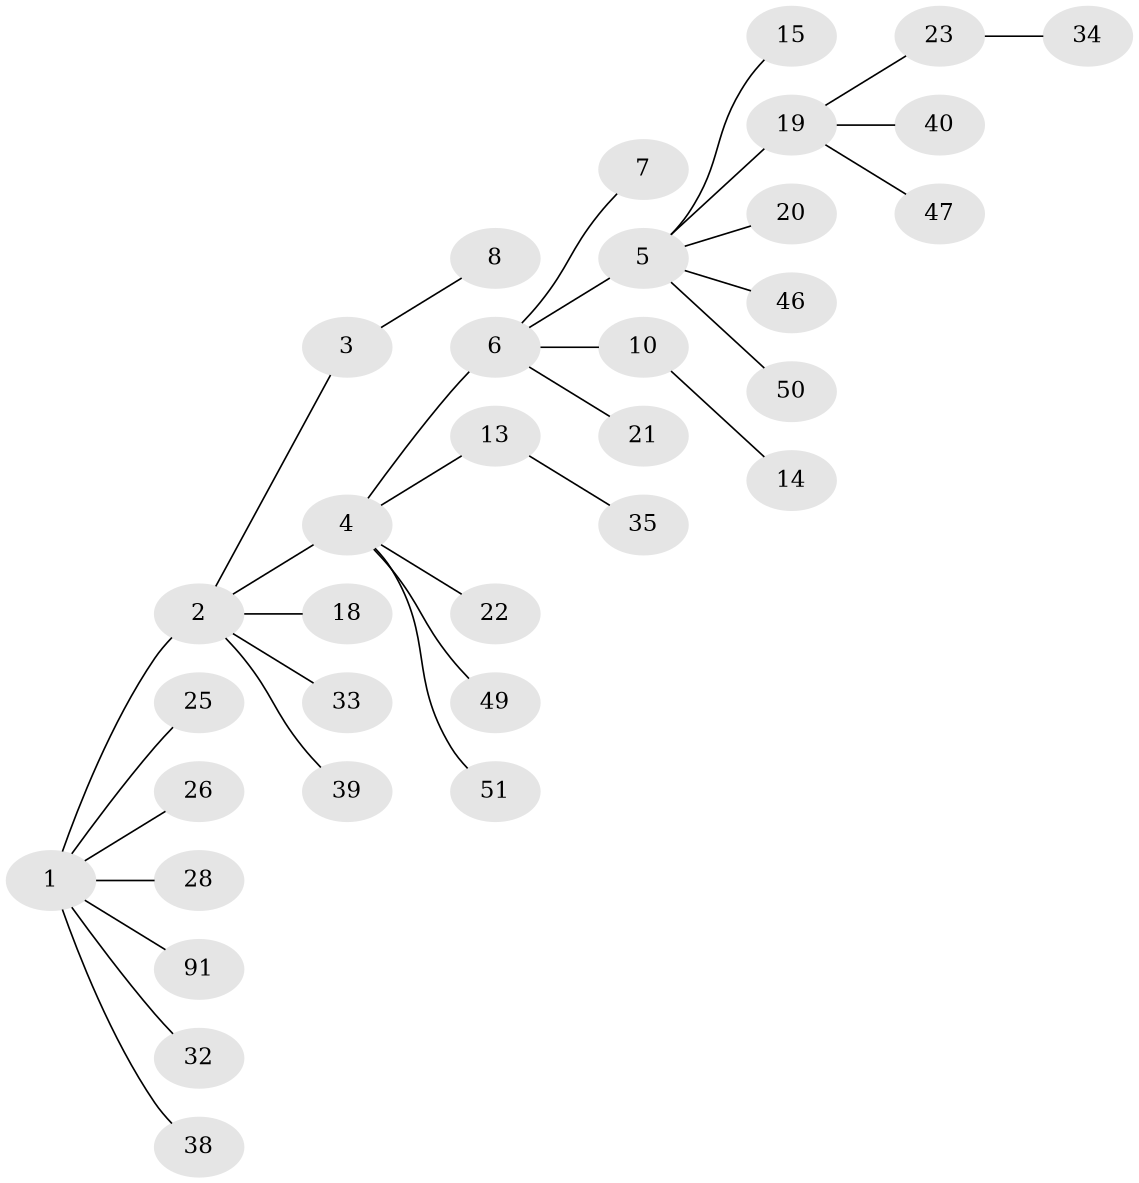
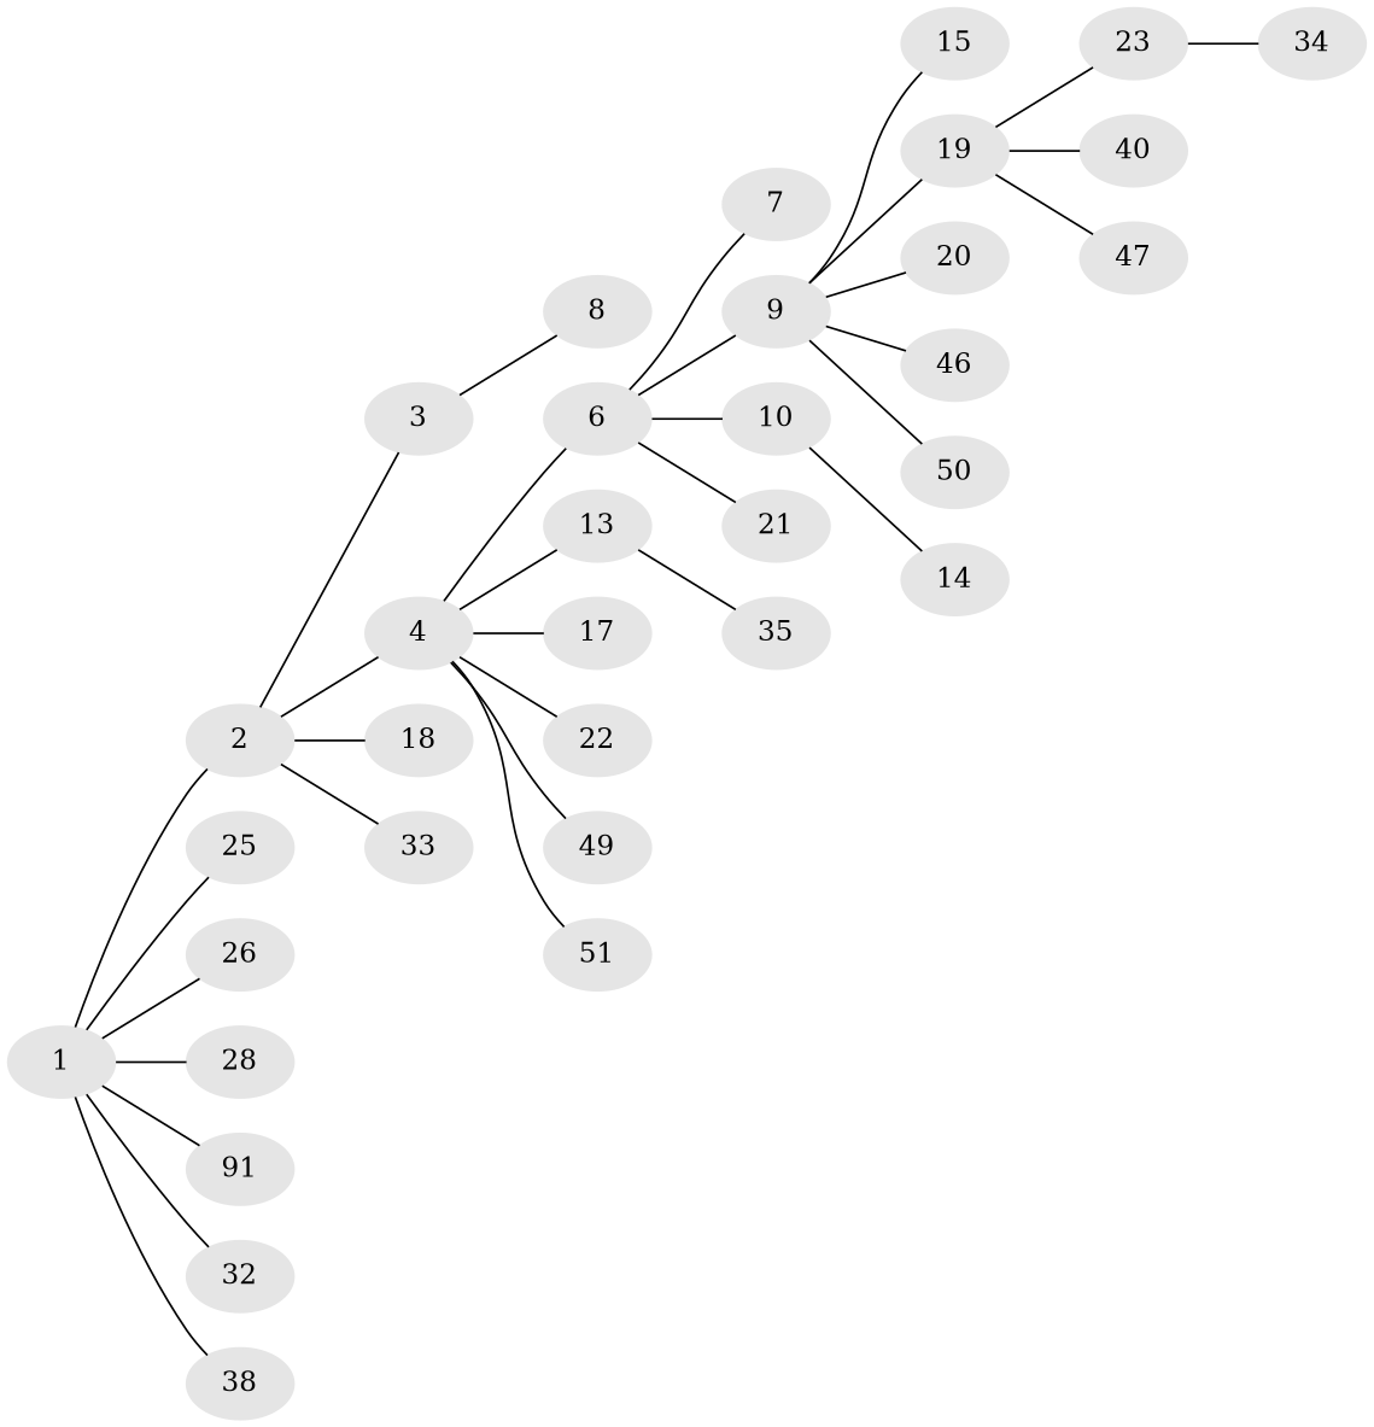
  graph {
    rankdir=LR
    node [color=gray90 style=filled]
    1 [super="+27"]
    2 [super="+11"]
    25
    26 [super="+29"]
    28
    n6 [label=91 super="+52"]
    32
    38
    3
    4 [super="+5"]
    18
    33
-   39
    8 [super="+37"]
    6 [super="+12"]
    13 [super="+42"]
+   17
    22 [super="+44"]
    49 [super="+53"]
    51
    7 [super="+16"]
-   9 [super="+43" label=5]
+   9 [super="+43"]
    10
    21 [super="+48"]
    35
    15 [super="+45"]
    19 [super="+30"]
    20 [super="+41"]
    46
    50
    14 [super="+36"]
    23 [super="+24"]
    40
    47
    34
    1 -- 2
    1 -- 25
    1 -- 26
    1 -- 28
    1 -- n6
    1 -- 32
    1 -- 38
    2 -- 3
    2 -- 4
    2 -- 18
    2 -- 33
-   2 -- 39
    3 -- 8
    4 -- 6
    4 -- 13
+   4 -- 17
    4 -- 22
    4 -- 49
    4 -- 51
    6 -- 7
    6 -- 9
    6 -- 10
    6 -- 21
    13 -- 35
    9 -- 15
    9 -- 19
    9 -- 20
    9 -- 46
    9 -- 50
    10 -- 14
    19 -- 23
    19 -- 40
    19 -- 47
    23 -- 34
  }
